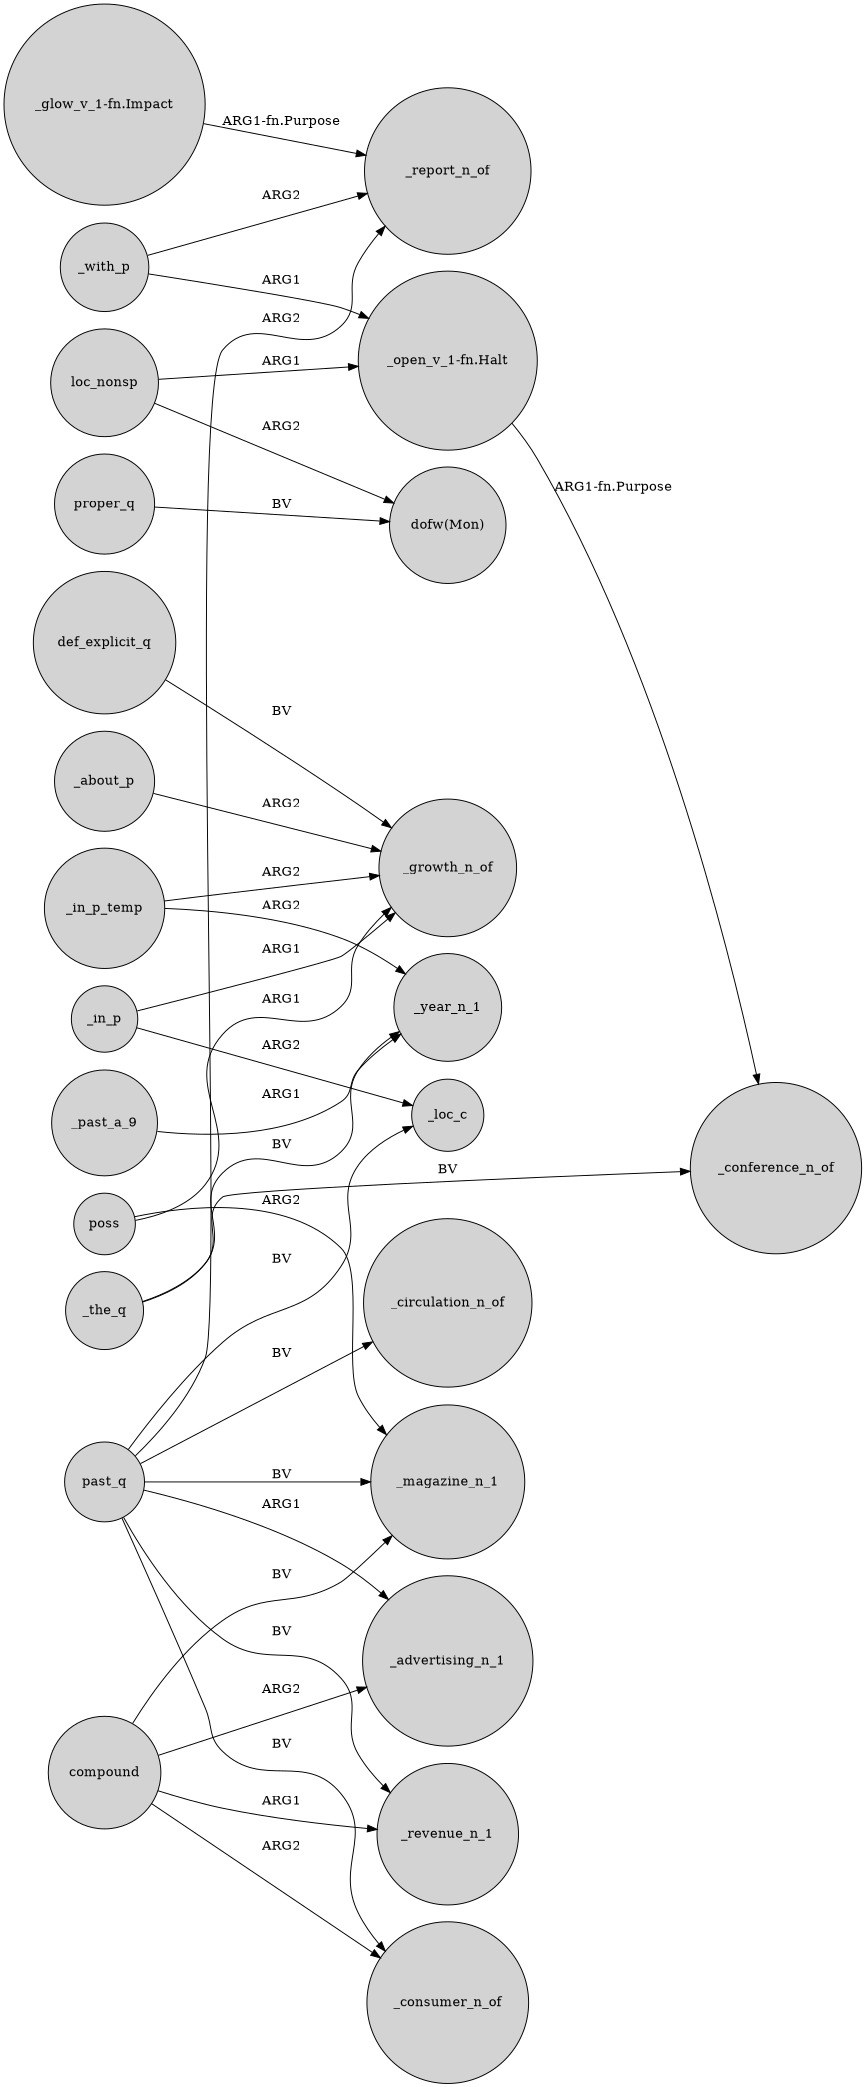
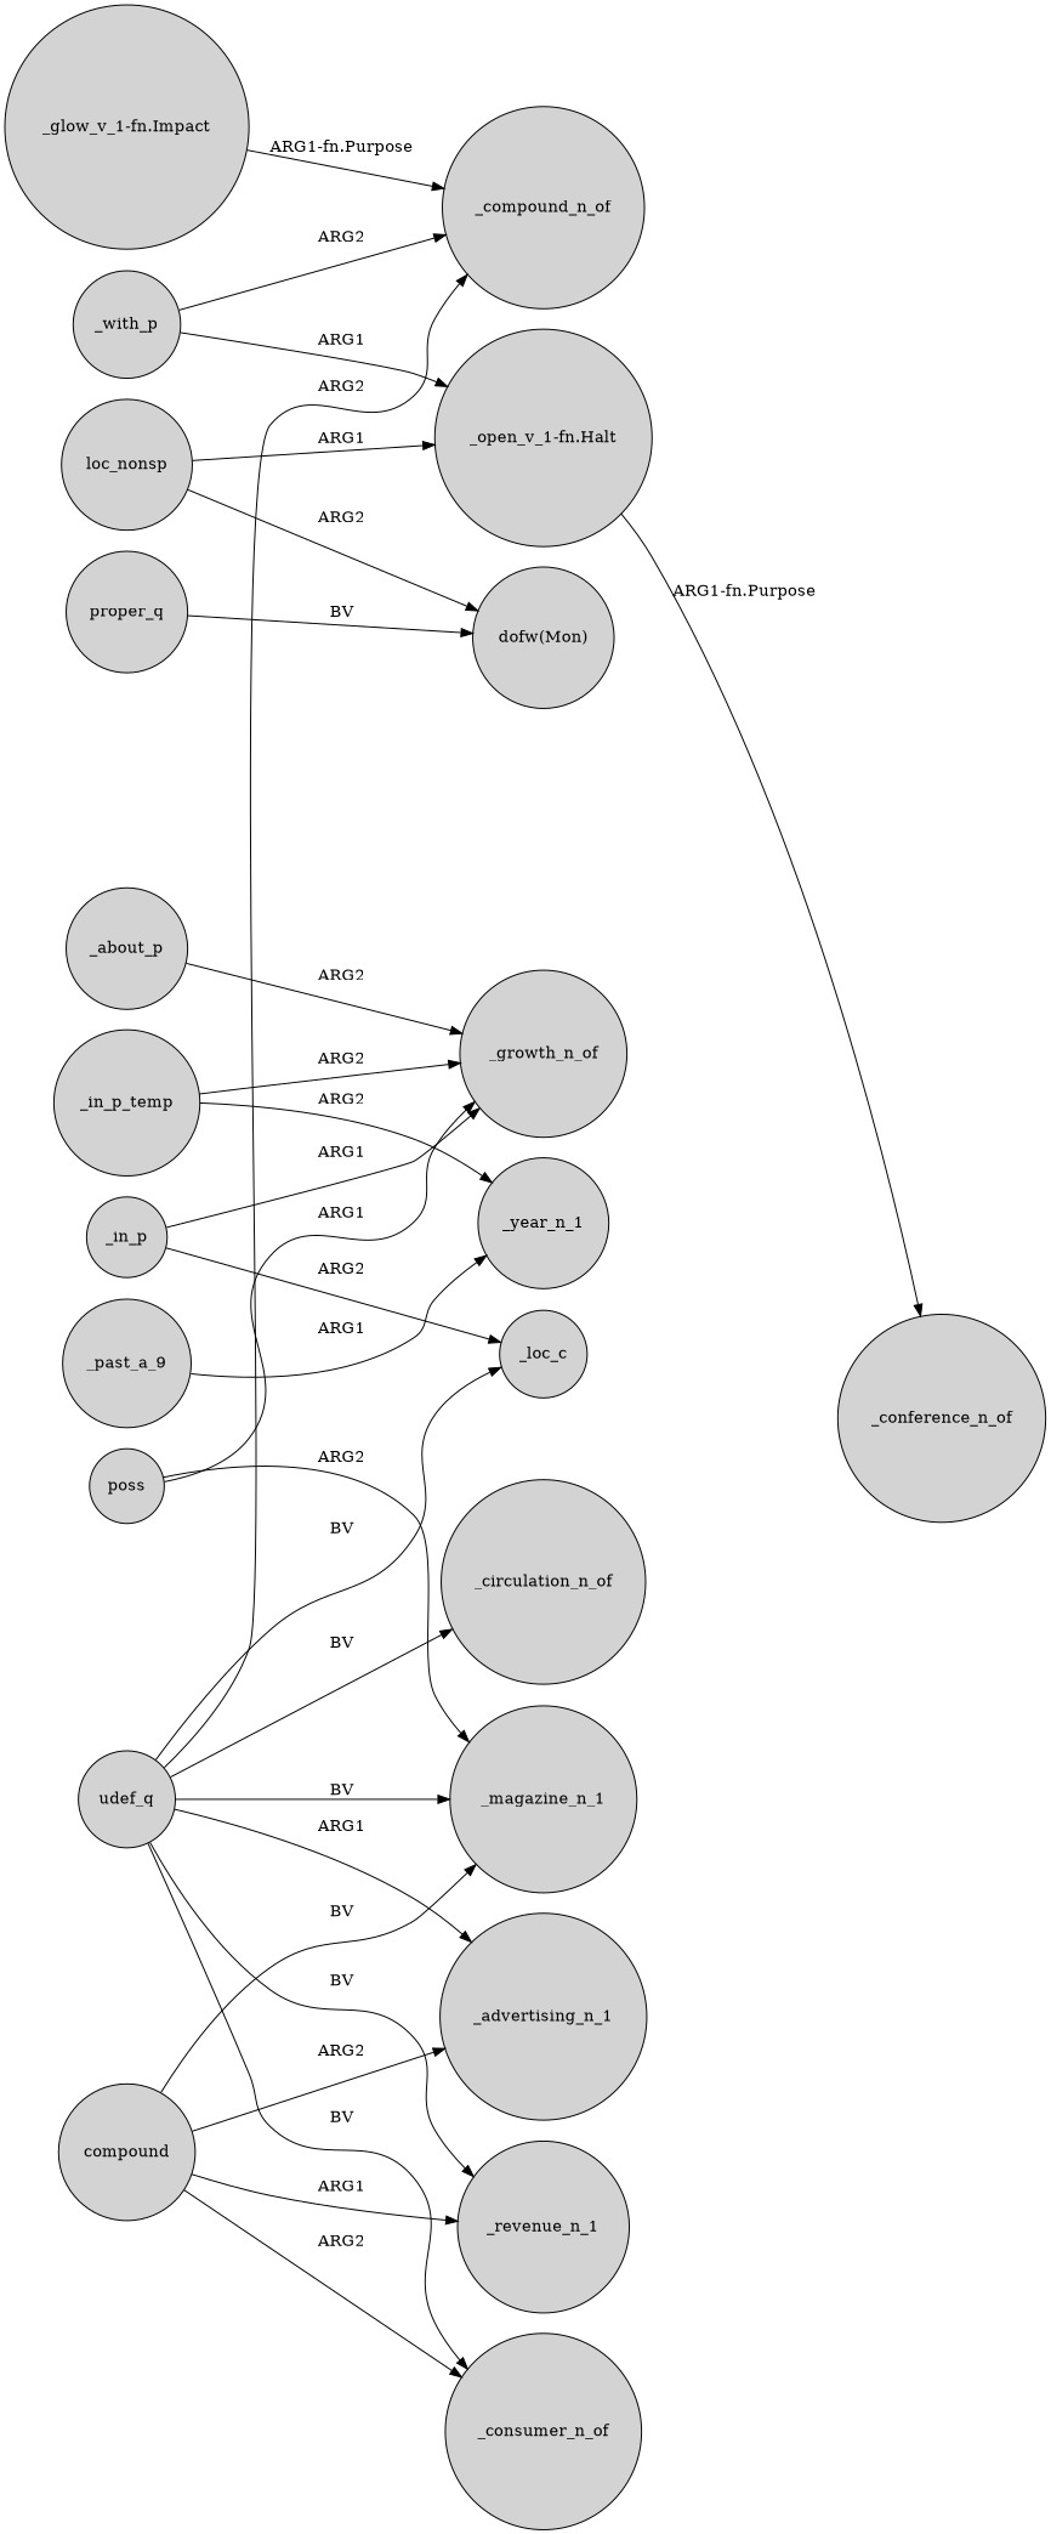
  digraph {
    rankdir=LR
    node [shape=circle style=filled]
    n1 [label=_loc_c]
    _in_p
    _growth_n_of
    _with_p
    "_open_v_1-fn.Halt"
-   _report_n_of
+   _report_n_of [label=_compound_n_of]
    _conference_n_of
    proper_q
    "dofw(Mon)"
    poss
    _magazine_n_1
-   udef_q [label=past_q]
+   udef_q
    _revenue_n_1
    _advertising_n_1
    _circulation_n_of
    _consumer_n_of
    compound
    loc_nonsp
-   _the_q
    _year_n_1
-   def_explicit_q
    _in_p_temp
    "_glow_v_1-fn.Impact"
    n24 [label=_past_a_9]
    _about_p
    _in_p -> n1 [label=ARG2]
    _in_p -> _growth_n_of [label=ARG1]
    _with_p -> "_open_v_1-fn.Halt" [label=ARG1]
    _with_p -> _report_n_of [label=ARG2]
    "_open_v_1-fn.Halt" -> _conference_n_of [label="ARG1-fn.Purpose"]
    proper_q -> "dofw(Mon)" [label=BV]
    poss -> _growth_n_of [label=ARG1]
    poss -> _magazine_n_1 [label=ARG2]
    udef_q -> n1 [label=BV]
    udef_q -> _report_n_of [label=ARG2]
    udef_q -> _magazine_n_1 [label=BV]
    udef_q -> _revenue_n_1 [label=BV]
    udef_q -> _advertising_n_1 [label=ARG1]
    udef_q -> _circulation_n_of [label=BV]
    udef_q -> _consumer_n_of [label=BV]
    compound -> _magazine_n_1 [label=BV]
    compound -> _revenue_n_1 [label=ARG1]
    compound -> _advertising_n_1 [label=ARG2]
    compound -> _consumer_n_of [label=ARG2]
    loc_nonsp -> "_open_v_1-fn.Halt" [label=ARG1]
    loc_nonsp -> "dofw(Mon)" [label=ARG2]
-   _the_q -> _conference_n_of [label=BV]
-   _the_q -> _year_n_1 [label=BV]
-   def_explicit_q -> _growth_n_of [label=BV]
    _in_p_temp -> _growth_n_of [label=ARG2]
    _in_p_temp -> _year_n_1 [label=ARG2]
    "_glow_v_1-fn.Impact" -> _report_n_of [label="ARG1-fn.Purpose"]
    n24 -> _year_n_1 [label=ARG1]
    _about_p -> _growth_n_of [label=ARG2]
  }
